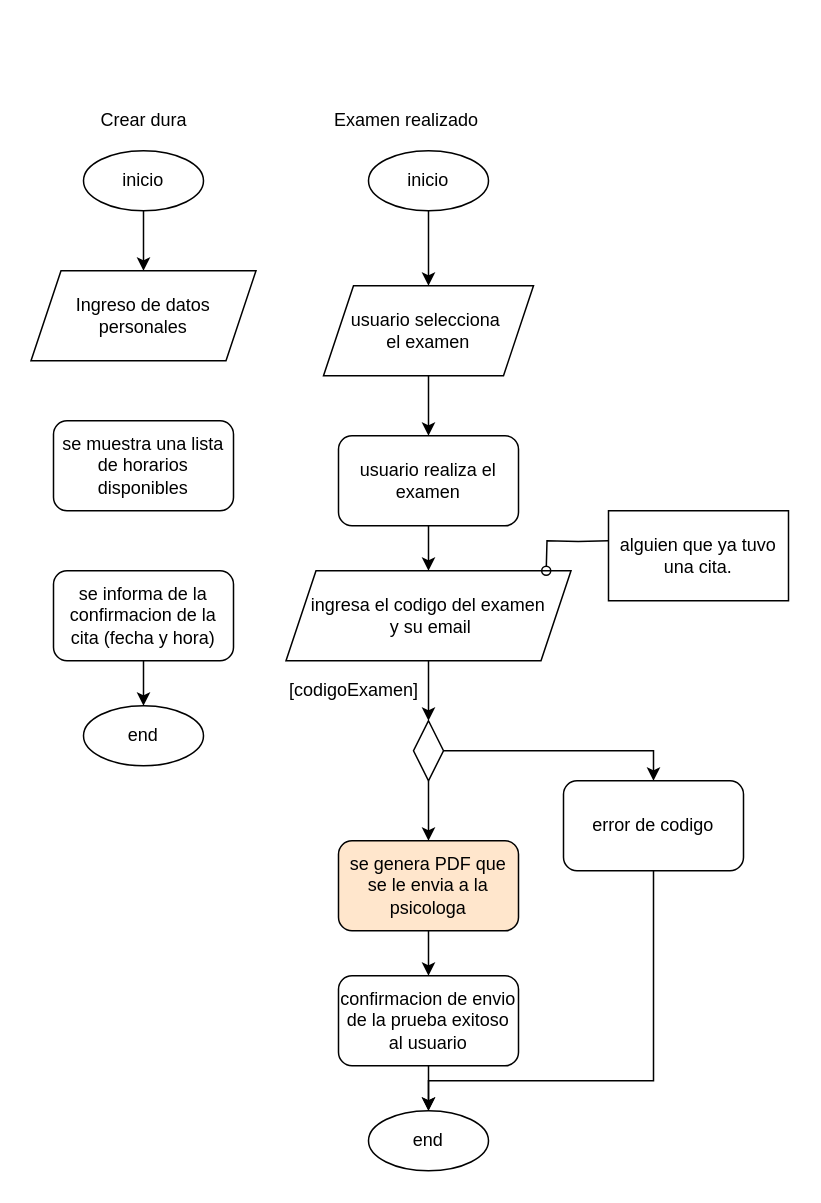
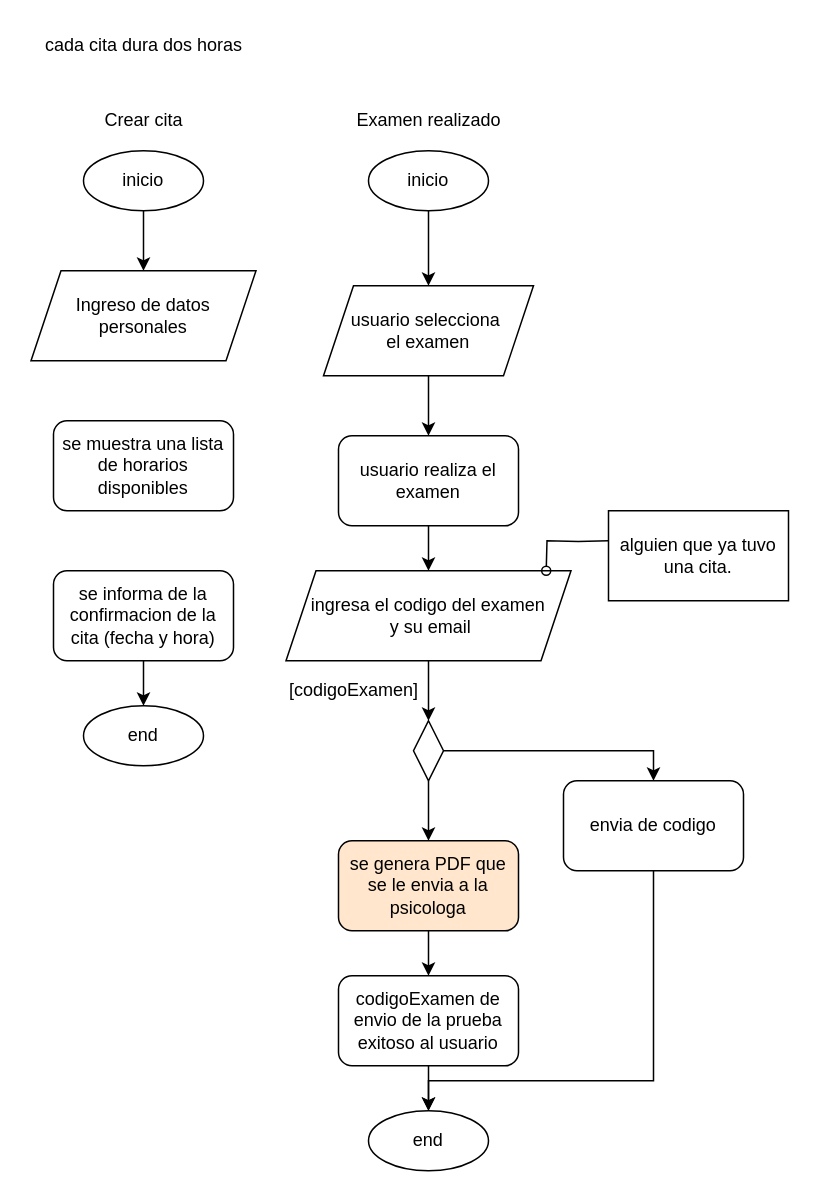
  <mxCell id="0" />
  <mxCell id="1" parent="0" />
  <mxCell id="2" style="edgeStyle=orthogonalEdgeStyle;rounded=0;orthogonalLoop=1;jettySize=auto;html=1;exitX=0.5;exitY=1;exitDx=0;exitDy=0;entryX=0.5;entryY=0;entryDx=0;entryDy=0;" edge="1" parent="1" source="3" target="29"><mxGeometry relative="1" as="geometry" /></mxCell>
  <mxCell id="3" value="&lt;span&gt;ingresa el codigo del examen&lt;br&gt;&amp;nbsp;y su email&lt;/span&gt;" style="shape=parallelogram;perimeter=parallelogramPerimeter;whiteSpace=wrap;html=1;fixedSize=1;" parent="1" vertex="1"><mxGeometry x="190" y="380" width="190" height="60" as="geometry" /></mxCell>
  <mxCell id="4" style="edgeStyle=orthogonalEdgeStyle;rounded=0;orthogonalLoop=1;jettySize=auto;html=1;exitX=0.5;exitY=1;exitDx=0;exitDy=0;entryX=0.5;entryY=0;entryDx=0;entryDy=0;" parent="1" source="5" target="7" edge="1"><mxGeometry relative="1" as="geometry"><mxPoint x="95" y="180" as="targetPoint" /></mxGeometry></mxCell>
  <mxCell id="5" value="inicio" style="ellipse;whiteSpace=wrap;html=1;" parent="1" vertex="1"><mxGeometry x="55" y="100" width="80" height="40" as="geometry" /></mxCell>
- <mxCell id="6" value="Crear dura" style="text;html=1;align=center;verticalAlign=middle;resizable=0;points=[];autosize=1;strokeColor=none;" parent="1" vertex="1"><mxGeometry x="60" y="70" width="70" height="20" as="geometry" /></mxCell>
+ <mxCell id="6" value="Crear cita" style="text;html=1;align=center;verticalAlign=middle;resizable=0;points=[];autosize=1;strokeColor=none;" parent="1" vertex="1"><mxGeometry x="60" y="70" width="70" height="20" as="geometry" /></mxCell>
  <mxCell id="7" value="Ingreso de datos personales" style="shape=parallelogram;perimeter=parallelogramPerimeter;whiteSpace=wrap;html=1;fixedSize=1;" parent="1" vertex="1"><mxGeometry x="20" y="180" width="150" height="60" as="geometry" /></mxCell>
  <mxCell id="8" style="edgeStyle=orthogonalEdgeStyle;rounded=0;orthogonalLoop=1;jettySize=auto;html=1;exitX=0.5;exitY=1;exitDx=0;exitDy=0;entryX=0.5;entryY=0;entryDx=0;entryDy=0;" parent="1" source="9" target="22" edge="1"><mxGeometry relative="1" as="geometry" /></mxCell>
  <mxCell id="9" value="se informa de la confirmacion de la cita (fecha y hora)" style="rounded=1;whiteSpace=wrap;html=1;" parent="1" vertex="1"><mxGeometry x="35" y="380" width="120" height="60" as="geometry" /></mxCell>
  <mxCell id="10" style="edgeStyle=orthogonalEdgeStyle;rounded=0;orthogonalLoop=1;jettySize=auto;html=1;exitX=0.5;exitY=1;exitDx=0;exitDy=0;entryX=0.5;entryY=0;entryDx=0;entryDy=0;" parent="1" source="11" target="13" edge="1"><mxGeometry relative="1" as="geometry" /></mxCell>
  <mxCell id="11" value="inicio" style="ellipse;whiteSpace=wrap;html=1;" parent="1" vertex="1"><mxGeometry x="245" y="100" width="80" height="40" as="geometry" /></mxCell>
  <mxCell id="12" style="edgeStyle=orthogonalEdgeStyle;rounded=0;orthogonalLoop=1;jettySize=auto;html=1;exitX=0.5;exitY=1;exitDx=0;exitDy=0;entryX=0.5;entryY=0;entryDx=0;entryDy=0;" parent="1" source="13" target="15" edge="1"><mxGeometry relative="1" as="geometry"><mxPoint x="285" y="300" as="targetPoint" /></mxGeometry></mxCell>
  <mxCell id="13" value="usuario selecciona&amp;nbsp;&lt;br&gt;el examen" style="shape=parallelogram;perimeter=parallelogramPerimeter;whiteSpace=wrap;html=1;fixedSize=1;" parent="1" vertex="1"><mxGeometry x="215" y="190" width="140" height="60" as="geometry" /></mxCell>
  <mxCell id="14" style="edgeStyle=orthogonalEdgeStyle;rounded=0;orthogonalLoop=1;jettySize=auto;html=1;exitX=0.5;exitY=1;exitDx=0;exitDy=0;" parent="1" source="15" edge="1"><mxGeometry relative="1" as="geometry"><mxPoint x="285" y="380" as="targetPoint" /></mxGeometry></mxCell>
  <mxCell id="15" value="usuario realiza el examen" style="rounded=1;whiteSpace=wrap;html=1;" parent="1" vertex="1"><mxGeometry x="225" y="290" width="120" height="60" as="geometry" /></mxCell>
  <mxCell id="16" style="edgeStyle=orthogonalEdgeStyle;rounded=0;orthogonalLoop=1;jettySize=auto;html=1;exitX=0;exitY=0.5;exitDx=0;exitDy=0;entryX=0.913;entryY=0;entryDx=0;entryDy=0;endArrow=oval;endFill=0;entryPerimeter=0;" parent="1" edge="1"><mxGeometry relative="1" as="geometry"><mxPoint x="405" y="360" as="sourcePoint" /><mxPoint x="363.47" y="380" as="targetPoint" /></mxGeometry></mxCell>
  <mxCell id="17" value="alguien que ya tuvo una cita." style="rounded=0;whiteSpace=wrap;html=1;" parent="1" vertex="1"><mxGeometry x="405" y="340" width="120" height="60" as="geometry" /></mxCell>
  <mxCell id="18" style="edgeStyle=orthogonalEdgeStyle;rounded=0;orthogonalLoop=1;jettySize=auto;html=1;exitX=0.5;exitY=1;exitDx=0;exitDy=0;entryX=0.5;entryY=0;entryDx=0;entryDy=0;" parent="1" source="19" target="24" edge="1"><mxGeometry relative="1" as="geometry"><mxPoint x="285" y="660" as="targetPoint" /></mxGeometry></mxCell>
  <mxCell id="19" value="se genera PDF que se le envia a la psicologa" style="rounded=1;whiteSpace=wrap;html=1;fillColor=#ffe6cc;" parent="1" vertex="1"><mxGeometry x="225" y="560" width="120" height="60" as="geometry" /></mxCell>
- <mxCell id="20" value="Examen realizado" style="text;html=1;align=center;verticalAlign=middle;resizable=0;points=[];autosize=1;strokeColor=none;" parent="1" vertex="1"><mxGeometry x="215" y="70" width="110" height="20" as="geometry" /></mxCell>
+ <mxCell id="20" value="Examen realizado" style="text;html=1;align=center;verticalAlign=middle;resizable=0;points=[];autosize=1;strokeColor=none;" parent="1" vertex="1"><mxGeometry x="230" y="70" width="110" height="20" as="geometry" /></mxCell>
  <mxCell id="21" value="se muestra una lista de horarios disponibles" style="rounded=1;whiteSpace=wrap;html=1;" parent="1" vertex="1"><mxGeometry x="35" y="280" width="120" height="60" as="geometry" /></mxCell>
  <mxCell id="22" value="end" style="ellipse;whiteSpace=wrap;html=1;" parent="1" vertex="1"><mxGeometry x="55" y="470" width="80" height="40" as="geometry" /></mxCell>
  <mxCell id="23" style="edgeStyle=orthogonalEdgeStyle;rounded=0;orthogonalLoop=1;jettySize=auto;html=1;exitX=0.5;exitY=1;exitDx=0;exitDy=0;entryX=0.5;entryY=0;entryDx=0;entryDy=0;endArrow=classic;endFill=1;" parent="1" source="24" target="25" edge="1"><mxGeometry relative="1" as="geometry" /></mxCell>
- <mxCell id="24" value="confirmacion de envio de la prueba exitoso al usuario" style="rounded=1;whiteSpace=wrap;html=1;" parent="1" vertex="1"><mxGeometry x="225" y="650" width="120" height="60" as="geometry" /></mxCell>
+ <mxCell id="24" value="codigoExamen de envio de la prueba exitoso al usuario" style="rounded=1;whiteSpace=wrap;html=1;" parent="1" vertex="1"><mxGeometry x="225" y="650" width="120" height="60" as="geometry" /></mxCell>
  <mxCell id="25" value="end" style="ellipse;whiteSpace=wrap;html=1;" parent="1" vertex="1"><mxGeometry x="245" y="740" width="80" height="40" as="geometry" /></mxCell>
+ <mxCell id="26" value="cada cita dura dos horas" style="text;html=1;align=center;verticalAlign=middle;resizable=0;points=[];autosize=1;strokeColor=none;" parent="1" vertex="1"><mxGeometry x="20" y="20" width="150" height="20" as="geometry" /></mxCell>
  <mxCell id="27" style="edgeStyle=orthogonalEdgeStyle;rounded=0;orthogonalLoop=1;jettySize=auto;html=1;exitX=0.5;exitY=1;exitDx=0;exitDy=0;entryX=0.5;entryY=0;entryDx=0;entryDy=0;" edge="1" parent="1" source="29" target="19"><mxGeometry relative="1" as="geometry" /></mxCell>
  <mxCell id="28" style="edgeStyle=orthogonalEdgeStyle;rounded=0;orthogonalLoop=1;jettySize=auto;html=1;exitX=1;exitY=0.5;exitDx=0;exitDy=0;entryX=0.5;entryY=0;entryDx=0;entryDy=0;" edge="1" parent="1" source="29" target="32"><mxGeometry relative="1" as="geometry" /></mxCell>
  <mxCell id="29" value="" style="rhombus;whiteSpace=wrap;html=1;" vertex="1" parent="1"><mxGeometry x="275" y="480" width="20" height="40" as="geometry" /></mxCell>
  <mxCell id="30" value="[codigoExamen]" style="text;html=1;align=center;verticalAlign=middle;resizable=0;points=[];autosize=1;strokeColor=none;" vertex="1" parent="1"><mxGeometry x="185" y="450" width="100" height="20" as="geometry" /></mxCell>
  <mxCell id="31" style="edgeStyle=orthogonalEdgeStyle;rounded=0;orthogonalLoop=1;jettySize=auto;html=1;exitX=0.5;exitY=1;exitDx=0;exitDy=0;" edge="1" parent="1" source="32"><mxGeometry relative="1" as="geometry"><mxPoint x="285" y="740" as="targetPoint" /><Array as="points"><mxPoint x="435" y="720" /><mxPoint x="285" y="720" /></Array></mxGeometry></mxCell>
- <mxCell id="32" value="error de codigo" style="rounded=1;whiteSpace=wrap;html=1;" vertex="1" parent="1"><mxGeometry x="375" y="520" width="120" height="60" as="geometry" /></mxCell>
+ <mxCell id="32" value="envia de codigo" style="rounded=1;whiteSpace=wrap;html=1;" vertex="1" parent="1"><mxGeometry x="375" y="520" width="120" height="60" as="geometry" /></mxCell>
